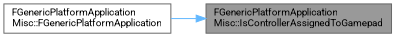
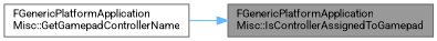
  digraph {
    rankdir=RL
    fontname=Roboto
    node [fontname=Roboto fontsize=10 shape=box style=filled]
    n1 [color=gray40 fillcolor=grey60 fontcolor=black height=0.2 label="FGenericPlatformApplication\lMisc::IsControllerAssignedToGamepad" width=0.4]
-   n2 [color=grey40 fillcolor=white height=0.2 label="FGenericPlatformApplication\lMisc::FGenericPlatformApplication" width=0.4]
+   n2 [color=grey40 fillcolor=white height=0.2 label="FGenericPlatformApplication\lMisc::GetGamepadControllerName" width=0.4]
    n1 -> n2 [color=steelblue1 dir=back fontname=Roboto fontsize=10 labelfontname=Helvetica labelfontsize=10 style=solid]
  }
